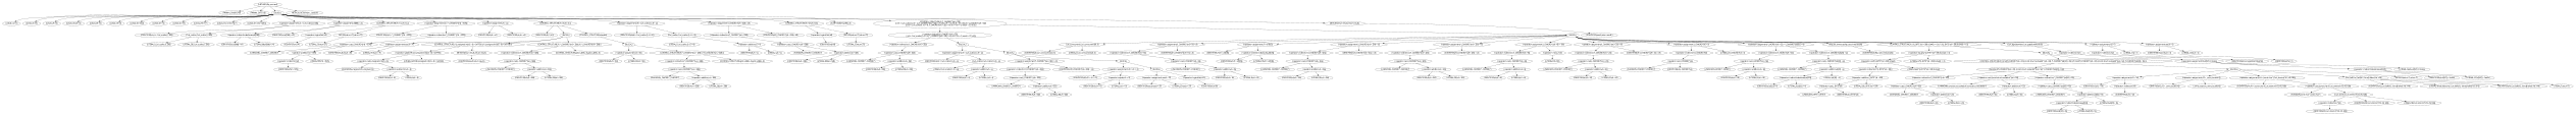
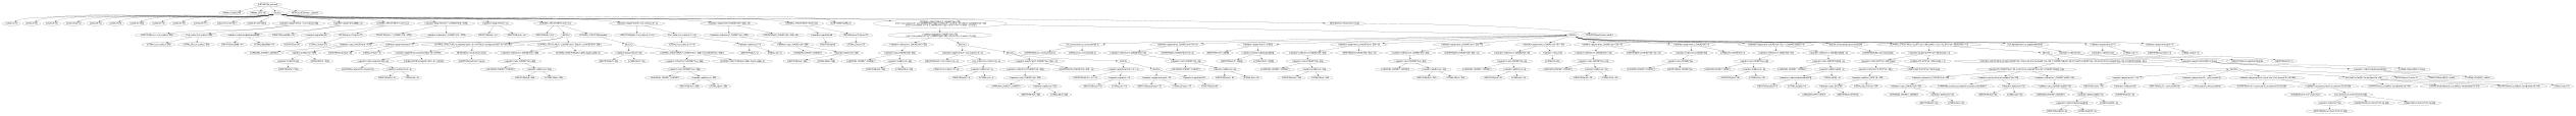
  digraph {
    fontname=Montserrat
    node [fontname=Montserrat]
    edge [fontname=Montserrat]
    n1 [label="(METHOD,tftp_connect)"]
    n2 [label="(PARAM,_DWORD *a1)"]
    n3 [label="(PARAM,_BYTE *a2)"]
    n4 [label="(BLOCK,,)"]
    n5 [label="(METHOD_RETURN,int __fastcall)"]
    n6 [label="(LOCAL,v4: int)"]
    n7 [label="(LOCAL,v5: int)"]
    n8 [label="(LOCAL,v6: int)"]
    n9 [label="(LOCAL,result: int)"]
    n10 [label="(LOCAL,v8: int)"]
    n11 [label="(LOCAL,v9: int)"]
    n12 [label="(LOCAL,v10: bool)"]
    n13 [label="(LOCAL,v11: int)"]
    n14 [label="(LOCAL,v12: int)"]
    n15 [label="(LOCAL,v13: int *)"]
    n16 [label="(LOCAL,v14: const char *)"]
    n17 [label="(LOCAL,v15: char [ 128 ])"]
    n18 [label="(<operator>.assignment,v4 = Curl_ccalloc(1, 336))"]
    n19 [label="(<operator>.assignment,a1[188] = v4)"]
    n20 [label="(CONTROL_STRUCTURE,if ( !v4 ),if ( !v4 ))"]
    n21 [label="(<operator>.assignment,v5 = *(_DWORD *)(*a1 + 1576))"]
    n22 [label="(<operator>.assignment,v6 = v4)"]
    n23 [label="(CONTROL_STRUCTURE,if ( v5 ),if ( v5 ))"]
    n24 [label="(<operator>.assignment,v8 = Curl_ccalloc(1, v5 + 4))"]
    n25 [label="(<operator>.assignment,*(_DWORD *)(v6 + 328) = v8)"]
    n26 [label="(CONTROL_STRUCTURE,if ( !v8 ),if ( !v8 ))"]
    n27 [label="(JUMP_TARGET,LABEL_9)"]
    n28 [label="(CONTROL_STRUCTURE,if ( *(_DWORD *)(v6 + 332)\n    || (v9 = Curl_ccalloc(1, v5 + 4), *(_DWORD *)(v6 + 332) = v9, v10 = v9 == 0, result = 27, !v10) ),if ( *(_DWORD *)(v6 + 332)\n    || (v9 = Curl_ccalloc(1, v5 + 4), *(_DWORD *)(v6 + 332) = v9, v10 = v9 == 0, result = 27, !v10) ))"]
    n29 [label="(RETURN,return result;,return result;)"]
    n30 [label="(IDENTIFIER,v4,v4 = Curl_ccalloc(1, 336))"]
    n31 [label="(Curl_ccalloc,Curl_ccalloc(1, 336))"]
    n32 [label="(<operator>.indirectIndexAccess,a1[188])"]
    n33 [label="(IDENTIFIER,v4,a1[188] = v4)"]
    n34 [label="(<operator>.logicalNot,!v4)"]
    n35 [label="(RETURN,return 27;,return 27;)"]
    n36 [label="(IDENTIFIER,v5,v5 = *(_DWORD *)(*a1 + 1576))"]
    n37 [label="(<operator>.indirection,*(_DWORD *)(*a1 + 1576))"]
    n38 [label="(IDENTIFIER,v6,v6 = v4)"]
    n39 [label="(IDENTIFIER,v4,v6 = v4)"]
    n40 [label="(IDENTIFIER,v5,if ( v5 ))"]
    n41 [label="(BLOCK,,)"]
    n42 [label="(CONTROL_STRUCTURE,else,else)"]
    n43 [label="(IDENTIFIER,v8,v8 = Curl_ccalloc(1, v5 + 4))"]
    n44 [label="(Curl_ccalloc,Curl_ccalloc(1, v5 + 4))"]
    n45 [label="(<operator>.indirection,*(_DWORD *)(v6 + 328))"]
    n46 [label="(IDENTIFIER,v8,*(_DWORD *)(v6 + 328) = v8)"]
    n47 [label="(<operator>.logicalNot,!v8)"]
    n48 [label="(RETURN,return 27;,return 27;)"]
    n49 [label="(<operator>.logicalOr,*(_DWORD *)(v6 + 332)\n    || (v9 = Curl_ccalloc(1, v5 + 4), *(_DWORD *)(v6 + 332) = v9, v10 = v9 == 0, result = 27, !v10))"]
    n50 [label="(BLOCK,,)"]
    n51 [label="(IDENTIFIER,result,return result;)"]
    n52 [label="(LITERAL,1,Curl_ccalloc(1, 336))"]
    n53 [label="(LITERAL,336,Curl_ccalloc(1, 336))"]
    n54 [label="(IDENTIFIER,a1,a1[188] = v4)"]
    n55 [label="(LITERAL,188,a1[188] = v4)"]
    n56 [label="(IDENTIFIER,v4,!v4)"]
    n57 [label="(LITERAL,27,return 27;)"]
    n58 [label="(<operator>.cast,(_DWORD *)(*a1 + 1576))"]
    n59 [label="(UNKNOWN,_DWORD *,_DWORD *)"]
    n60 [label="(<operator>.addition,*a1 + 1576)"]
    n61 [label="(<operator>.indirection,*a1)"]
    n62 [label="(LITERAL,1576,*a1 + 1576)"]
    n63 [label="(IDENTIFIER,a1,*a1 + 1576)"]
    n64 [label="(<operator>.assignment,result = 71)"]
    n65 [label="(CONTROL_STRUCTURE,if ( (unsigned int)(v5 - 8) > 0xFFB0 ),if ( (unsigned int)(v5 - 8) > 0xFFB0 ))"]
    n66 [label="(CONTROL_STRUCTURE,if ( *(_DWORD *)(v6 + 328) ),if ( *(_DWORD *)(v6 + 328) ))"]
    n67 [label="(BLOCK,,)"]
    n68 [label="(IDENTIFIER,result,result = 81)"]
    n69 [label="(LITERAL,71,result = 71)"]
    n70 [label="(<operator>.greaterThan,(unsigned int)(v5 - 8) > 0xFFB0)"]
    n71 [label="(RETURN,return result;,return result;)"]
    n72 [label="(<operator>.indirection,*(_DWORD *)(v6 + 328))"]
    n73 [label="(CONTROL_STRUCTURE,goto LABEL_9;,goto LABEL_9;)"]
    n74 [label="(<operator>.cast,(unsigned int)(v5 - 8))"]
    n75 [label="(LITERAL,0xFFB0,(unsigned int)(v5 - 8) > 0xFFB0)"]
    n76 [label="(IDENTIFIER,result,return result;)"]
    n77 [label="(UNKNOWN,unsigned int,unsigned int)"]
    n78 [label="(<operator>.subtraction,v5 - 8)"]
    n79 [label="(IDENTIFIER,v5,v5 - 8)"]
    n80 [label="(LITERAL,8,v5 - 8)"]
    n81 [label="(<operator>.cast,(_DWORD *)(v6 + 328))"]
    n82 [label="(UNKNOWN,_DWORD *,_DWORD *)"]
    n83 [label="(<operator>.addition,v6 + 328)"]
    n84 [label="(IDENTIFIER,v6,v6 + 328)"]
    n85 [label="(LITERAL,328,v6 + 328)"]
    n86 [label="(<operator>.assignment,v5 = 512)"]
    n87 [label="(CONTROL_STRUCTURE,if ( *(_DWORD *)(v4 + 328) ),if ( *(_DWORD *)(v4 + 328) ))"]
    n88 [label="(IDENTIFIER,v5,v5 = 512)"]
    n89 [label="(LITERAL,512,v5 = 512)"]
    n90 [label="(<operator>.indirection,*(_DWORD *)(v4 + 328))"]
    n91 [label="(CONTROL_STRUCTURE,goto LABEL_9;,goto LABEL_9;)"]
    n92 [label="(<operator>.cast,(_DWORD *)(v4 + 328))"]
    n93 [label="(UNKNOWN,_DWORD *,_DWORD *)"]
    n94 [label="(<operator>.addition,v4 + 328)"]
    n95 [label="(IDENTIFIER,v4,v4 + 328)"]
    n96 [label="(LITERAL,328,v4 + 328)"]
    n97 [label="(LITERAL,1,Curl_ccalloc(1, v5 + 4))"]
    n98 [label="(<operator>.addition,v5 + 4)"]
    n99 [label="(IDENTIFIER,v5,v5 + 4)"]
    n100 [label="(LITERAL,4,v5 + 4)"]
    n101 [label="(<operator>.cast,(_DWORD *)(v6 + 328))"]
    n102 [label="(UNKNOWN,_DWORD *,_DWORD *)"]
    n103 [label="(<operator>.addition,v6 + 328)"]
    n104 [label="(IDENTIFIER,v6,v6 + 328)"]
    n105 [label="(LITERAL,328,v6 + 328)"]
    n106 [label="(IDENTIFIER,v8,!v8)"]
    n107 [label="(LITERAL,27,return 27;)"]
    n108 [label="(<operator>.indirection,*(_DWORD *)(v6 + 332))"]
    n109 [label="(BLOCK,,)"]
    n110 [label="(Curl_conncontrol,Curl_conncontrol(a1, 1))"]
    n111 [label="(<operator>.assignment,*(_DWORD *)(v6 + 16) = a1)"]
    n112 [label="(<operator>.assignment,v11 = a1[105])"]
    n113 [label="(<operator>.assignment,*(_DWORD *)(v6 + 324) = v5)"]
    n114 [label="(<operator>.assignment,*(_DWORD *)(v6 + 320) = v5)"]
    n115 [label="(<operator>.assignment,*(_DWORD *)(v6 + 8) = -100)"]
    n116 [label="(<operator>.assignment,*(_DWORD *)(v6 + 20) = v11)"]
    n117 [label="(<operator>.assignment,*(_DWORD *)v6 = 0)"]
    n118 [label="(<operator>.assignment,*(_WORD *)(v6 + 52) = *(_DWORD *)(a1[20] + 4))"]
    n119 [label="(tftp_set_timeouts,tftp_set_timeouts(v6))"]
    n120 [label="(CONTROL_STRUCTURE,if ( (*((_BYTE *)a1 + 591) & 0x40) == 0 ),if ( (*((_BYTE *)a1 + 591) & 0x40) == 0 ))"]
    n121 [label="(Curl_pgrsStartNow,Curl_pgrsStartNow(*a1))"]
    n122 [label="(<operator>.assignment,*a2 = 1)"]
    n123 [label="(<operator>.assignment,result = 0)"]
    n124 [label="(<operator>.cast,(_DWORD *)(v6 + 332))"]
    n125 [label="(<operator>.assignment,v9 = Curl_ccalloc(1, v5 + 4))"]
    n126 [label="(BLOCK,,)"]
    n127 [label="(UNKNOWN,_DWORD *,_DWORD *)"]
    n128 [label="(<operator>.addition,v6 + 332)"]
    n129 [label="(IDENTIFIER,v6,v6 + 332)"]
    n130 [label="(LITERAL,332,v6 + 332)"]
    n131 [label="(IDENTIFIER,v9,v9 = Curl_ccalloc(1, v5 + 4))"]
    n132 [label="(Curl_ccalloc,Curl_ccalloc(1, v5 + 4))"]
    n133 [label="(<operator>.assignment,*(_DWORD *)(v6 + 332) = v9)"]
    n134 [label="(BLOCK,,)"]
    n135 [label="(LITERAL,1,Curl_ccalloc(1, v5 + 4))"]
    n136 [label="(<operator>.addition,v5 + 4)"]
    n137 [label="(IDENTIFIER,v5,v5 + 4)"]
    n138 [label="(LITERAL,4,v5 + 4)"]
    n139 [label="(<operator>.indirection,*(_DWORD *)(v6 + 332))"]
    n140 [label="(IDENTIFIER,v9,*(_DWORD *)(v6 + 332) = v9)"]
    n141 [label="(<operator>.assignment,v10 = v9 == 0)"]
    n142 [label="(BLOCK,,)"]
    n143 [label="(<operator>.cast,(_DWORD *)(v6 + 332))"]
    n144 [label="(UNKNOWN,_DWORD *,_DWORD *)"]
    n145 [label="(<operator>.addition,v6 + 332)"]
    n146 [label="(IDENTIFIER,v6,v6 + 332)"]
    n147 [label="(LITERAL,332,v6 + 332)"]
    n148 [label="(IDENTIFIER,v10,v10 = v9 == 0)"]
    n149 [label="(<operator>.equals,v9 == 0)"]
    n150 [label="(<operator>.assignment,result = 27)"]
    n151 [label="(<operator>.logicalNot,!v10)"]
    n152 [label="(IDENTIFIER,v9,v9 == 0)"]
    n153 [label="(LITERAL,0,v9 == 0)"]
    n154 [label="(IDENTIFIER,result,result = 27)"]
    n155 [label="(LITERAL,27,result = 27)"]
    n156 [label="(IDENTIFIER,v10,!v10)"]
    n157 [label="(IDENTIFIER,a1,Curl_conncontrol(a1, 1))"]
    n158 [label="(LITERAL,1,Curl_conncontrol(a1, 1))"]
    n159 [label="(<operator>.indirection,*(_DWORD *)(v6 + 16))"]
    n160 [label="(IDENTIFIER,a1,*(_DWORD *)(v6 + 16) = a1)"]
    n161 [label="(IDENTIFIER,v11,v11 = a1[105])"]
    n162 [label="(<operator>.indirectIndexAccess,a1[105])"]
    n163 [label="(<operator>.indirection,*(_DWORD *)(v6 + 324))"]
    n164 [label="(IDENTIFIER,v5,*(_DWORD *)(v6 + 324) = v5)"]
    n165 [label="(<operator>.indirection,*(_DWORD *)(v6 + 320))"]
    n166 [label="(IDENTIFIER,v5,*(_DWORD *)(v6 + 320) = v5)"]
    n167 [label="(<operator>.indirection,*(_DWORD *)(v6 + 8))"]
    n168 [label="(<operator>.minus,-100)"]
    n169 [label="(<operator>.indirection,*(_DWORD *)(v6 + 20))"]
    n170 [label="(IDENTIFIER,v11,*(_DWORD *)(v6 + 20) = v11)"]
    n171 [label="(<operator>.indirection,*(_DWORD *)v6)"]
    n172 [label="(LITERAL,0,*(_DWORD *)v6 = 0)"]
    n173 [label="(<operator>.indirection,*(_WORD *)(v6 + 52))"]
    n174 [label="(<operator>.indirection,*(_DWORD *)(a1[20] + 4))"]
    n175 [label="(IDENTIFIER,v6,tftp_set_timeouts(v6))"]
    n176 [label="(<operator>.equals,(*((_BYTE *)a1 + 591) & 0x40) == 0)"]
    n177 [label="(BLOCK,,)"]
    n178 [label="(<operator>.indirection,*a1)"]
    n179 [label="(<operator>.indirection,*a2)"]
    n180 [label="(LITERAL,1,*a2 = 1)"]
    n181 [label="(IDENTIFIER,result,result = 0)"]
    n182 [label="(LITERAL,0,result = 0)"]
    n183 [label="(<operator>.cast,(_DWORD *)(v6 + 16))"]
    n184 [label="(UNKNOWN,_DWORD *,_DWORD *)"]
    n185 [label="(<operator>.addition,v6 + 16)"]
    n186 [label="(IDENTIFIER,v6,v6 + 16)"]
    n187 [label="(LITERAL,16,v6 + 16)"]
    n188 [label="(IDENTIFIER,a1,v11 = a1[105])"]
    n189 [label="(LITERAL,105,v11 = a1[105])"]
    n190 [label="(<operator>.cast,(_DWORD *)(v6 + 324))"]
    n191 [label="(UNKNOWN,_DWORD *,_DWORD *)"]
    n192 [label="(<operator>.addition,v6 + 324)"]
    n193 [label="(IDENTIFIER,v6,v6 + 324)"]
    n194 [label="(LITERAL,324,v6 + 324)"]
    n195 [label="(<operator>.cast,(_DWORD *)(v6 + 320))"]
    n196 [label="(UNKNOWN,_DWORD *,_DWORD *)"]
    n197 [label="(<operator>.addition,v6 + 320)"]
    n198 [label="(IDENTIFIER,v6,v6 + 320)"]
    n199 [label="(LITERAL,320,v6 + 320)"]
    n200 [label="(<operator>.cast,(_DWORD *)(v6 + 8))"]
    n201 [label="(LITERAL,100,-100)"]
    n202 [label="(UNKNOWN,_DWORD *,_DWORD *)"]
    n203 [label="(<operator>.addition,v6 + 8)"]
    n204 [label="(IDENTIFIER,v6,v6 + 8)"]
    n205 [label="(LITERAL,8,v2 + 8)"]
    n206 [label="(<operator>.cast,(_DWORD *)(v6 + 20))"]
    n207 [label="(UNKNOWN,_DWORD *,_DWORD *)"]
    n208 [label="(<operator>.addition,v6 + 20)"]
    n209 [label="(IDENTIFIER,v6,v6 + 20)"]
    n210 [label="(LITERAL,20,v6 + 20)"]
    n211 [label="(<operator>.cast,(_DWORD *)v6)"]
    n212 [label="(UNKNOWN,_DWORD *,_DWORD *)"]
    n213 [label="(IDENTIFIER,v6,(_DWORD *)v6)"]
    n214 [label="(<operator>.cast,(_WORD *)(v6 + 52))"]
    n215 [label="(<operator>.cast,(_DWORD *)(a1[20] + 4))"]
    n216 [label="(UNKNOWN,_WORD *,_WORD *)"]
    n217 [label="(<operator>.addition,v6 + 52)"]
    n218 [label="(IDENTIFIER,v6,v6 + 52)"]
    n219 [label="(LITERAL,52,v6 + 52)"]
    n220 [label="(UNKNOWN,_DWORD *,_DWORD *)"]
    n221 [label="(<operator>.addition,a1[20] + 4)"]
    n222 [label="(<operator>.indirectIndexAccess,a1[20])"]
    n223 [label="(LITERAL,4,a1[20] + 4)"]
    n224 [label="(IDENTIFIER,a1,a1[20] + 4)"]
    n225 [label="(LITERAL,20,a1[20] + 4)"]
    n226 [label="(<operator>.and,*((_BYTE *)a1 + 591) & 0x40)"]
    n227 [label="(LITERAL,0,(*((_BYTE *)a1 + 591) & 0x40) == 0)"]
    n228 [label="(CONTROL_STRUCTURE,if ( bind(*(_DWORD *)(v6 + 20), (const struct sockaddr *)(v6 + 52), *(_DWORD *)(a1[20] + 16)) ),if ( bind(*(_DWORD *)(v6 + 20), (const struct sockaddr *)(v6 + 52), *(_DWORD *)(a1[20] + 16)) ))"]
    n229 [label="(<operators>.assignmentOr,a1[147] |= 0x40u)"]
    n230 [label="(<operator>.indirection,*((_BYTE *)a1 + 591))"]
    n231 [label="(LITERAL,0x40,*((_BYTE *)a1 + 591) & 0x40)"]
    n232 [label="(<operator>.addition,(_BYTE *)a1 + 591)"]
    n233 [label="(<operator>.cast,(_BYTE *)a1)"]
    n234 [label="(LITERAL,591,(_BYTE *)a1 + 591)"]
    n235 [label="(UNKNOWN,_BYTE *,_BYTE *)"]
    n236 [label="(IDENTIFIER,a1,(_BYTE *)a1)"]
    n237 [label="(bind,bind(*(_DWORD *)(v6 + 20), (const struct sockaddr *)(v6 + 52), *(_DWORD *)(a1[20] + 16)))"]
    n238 [label="(BLOCK,,)"]
    n239 [label="(<operator>.indirectIndexAccess,a1[147])"]
    n240 [label="(LITERAL,0x40u,a1[147] |= 0x40u)"]
    n241 [label="(<operator>.indirection,*(_DWORD *)(v6 + 20))"]
    n242 [label="(<operator>.cast,(const struct sockaddr *)(v6 + 52))"]
    n243 [label="(<operator>.indirection,*(_DWORD *)(a1[20] + 16))"]
    n244 [label="(<operator>.assignment,v12 = *a1)"]
    n245 [label="(<operator>.assignment,v13 = _errno_location())"]
    n246 [label="(<operator>.assignment,v14 = (const char *)Curl_strerror(*v13, v15, 128))"]
    n247 [label="(Curl_failf,Curl_failf(v12, \"bind() failed; %s\", v14))"]
    n248 [label="(RETURN,return 7;,return 7;)"]
    n249 [label="(<operator>.cast,(_DWORD *)(v6 + 20))"]
    n250 [label="(UNKNOWN,const struct sockaddr *,const struct sockaddr *)"]
    n251 [label="(<operator>.addition,v6 + 52)"]
    n252 [label="(<operator>.cast,(_DWORD *)(a1[20] + 16))"]
    n253 [label="(UNKNOWN,_DWORD *,_DWORD *)"]
    n254 [label="(<operator>.addition,v6 + 20)"]
    n255 [label="(IDENTIFIER,v6,v6 + 20)"]
    n256 [label="(LITERAL,20,v6 + 20)"]
    n257 [label="(IDENTIFIER,v6,v6 + 52)"]
    n258 [label="(LITERAL,52,v6 + 52)"]
    n259 [label="(UNKNOWN,_DWORD *,_DWORD *)"]
    n260 [label="(<operator>.addition,a1[20] + 16)"]
    n261 [label="(<operator>.indirectIndexAccess,a1[20])"]
    n262 [label="(LITERAL,16,a1[20] + 16)"]
    n263 [label="(IDENTIFIER,a1,a1[20] + 16)"]
    n264 [label="(LITERAL,20,a1[20] + 16)"]
    n265 [label="(IDENTIFIER,v12,v12 = *a1)"]
    n266 [label="(<operator>.indirection,*a1)"]
    n267 [label="(IDENTIFIER,v13,v13 = _errno_location())"]
    n268 [label="(_errno_location,_errno_location())"]
    n269 [label="(IDENTIFIER,v14,v14 = (const char *)Curl_strerror(*v13, v15, 128))"]
    n270 [label="(<operator>.cast,(const char *)Curl_strerror(*v13, v15, 128))"]
    n271 [label="(IDENTIFIER,v12,Curl_failf(v12, \"bind() failed; %s\", v14))"]
    n272 [label="(LITERAL,\"bind() failed; %s\",Curl_failf(v12, \"bind() failed; %s\", v14))"]
    n273 [label="(IDENTIFIER,v14,Curl_failf(v12, \"bind() failed; %s\", v14))"]
    n274 [label="(LITERAL,7,return 7;)"]
    n275 [label="(IDENTIFIER,a1,v12 = *a1)"]
    n276 [label="(UNKNOWN,const char *,const char *)"]
    n277 [label="(Curl_strerror,Curl_strerror(*v13, v15, 128))"]
    n278 [label="(<operator>.indirection,*v13)"]
    n279 [label="(IDENTIFIER,v15,Curl_strerror(*v13, v15, 128))"]
    n280 [label="(LITERAL,128,Curl_strerror(*v13, v15, 128))"]
    n281 [label="(IDENTIFIER,v13,Curl_strerror(*v13, v15, 128))"]
    n282 [label="(IDENTIFIER,a1,a1[147] |= 0x40u)"]
    n283 [label="(LITERAL,147,a1[147] |= 0x40u)"]
    n284 [label="(IDENTIFIER,a1,Curl_pgrsStartNow(*a1))"]
    n285 [label="(IDENTIFIER,a2,*a2 = 1)"]
    n1 -> n2
    n1 -> n3
    n1 -> n4
    n1 -> n5
    n4 -> n6
    n4 -> n7
    n4 -> n8
    n4 -> n9
    n4 -> n10
    n4 -> n11
    n4 -> n12
    n4 -> n13
    n4 -> n14
    n4 -> n15
    n4 -> n16
    n4 -> n17
    n4 -> n18
    n4 -> n19
    n4 -> n20
    n4 -> n21
    n4 -> n22
    n4 -> n23
    n4 -> n24
    n4 -> n25
    n4 -> n26
    n4 -> n27
    n4 -> n28
    n4 -> n29
    n18 -> n30
    n18 -> n31
    n19 -> n32
    n19 -> n33
    n20 -> n34
    n20 -> n35
    n21 -> n36
    n21 -> n37
    n22 -> n38
    n22 -> n39
    n23 -> n40
    n23 -> n41
    n23 -> n42
    n24 -> n43
    n24 -> n44
    n25 -> n45
    n25 -> n46
    n26 -> n47
    n26 -> n48
    n28 -> n49
    n28 -> n50
    n29 -> n51
    n31 -> n52
    n31 -> n53
    n32 -> n54
    n32 -> n55
    n34 -> n56
    n35 -> n57
    n37 -> n58
    n41 -> n64
    n41 -> n65
    n41 -> n66
    n42 -> n67
    n44 -> n97
    n44 -> n98
    n45 -> n101
    n47 -> n106
    n48 -> n107
    n49 -> n108
    n49 -> n109
    n50 -> n110
    n50 -> n111
    n50 -> n112
    n50 -> n113
    n50 -> n114
    n50 -> n115
    n50 -> n116
    n50 -> n117
    n50 -> n118
    n50 -> n119
    n50 -> n120
    n50 -> n121
    n50 -> n122
    n50 -> n123
    n58 -> n59
    n58 -> n60
    n60 -> n61
    n60 -> n62
    n61 -> n63
    n64 -> n68
    n64 -> n69
    n65 -> n70
    n65 -> n71
    n66 -> n72
    n66 -> n73
    n67 -> n86
    n67 -> n87
    n70 -> n74
    n70 -> n75
    n71 -> n76
    n72 -> n81
    n74 -> n77
    n74 -> n78
    n78 -> n79
    n78 -> n80
    n81 -> n82
    n81 -> n83
    n83 -> n84
    n83 -> n85
    n86 -> n88
    n86 -> n89
    n87 -> n90
    n87 -> n91
    n90 -> n92
    n92 -> n93
    n92 -> n94
    n94 -> n95
    n94 -> n96
    n98 -> n99
    n98 -> n100
    n101 -> n102
    n101 -> n103
    n103 -> n104
    n103 -> n105
    n108 -> n124
    n109 -> n125
    n109 -> n126
    n110 -> n157
    n110 -> n158
    n111 -> n159
    n111 -> n160
    n112 -> n161
    n112 -> n162
    n113 -> n163
    n113 -> n164
    n114 -> n165
    n114 -> n166
    n115 -> n167
    n115 -> n168
    n116 -> n169
    n116 -> n170
    n117 -> n171
    n117 -> n172
    n118 -> n173
    n118 -> n174
    n119 -> n175
    n120 -> n176
    n120 -> n177
    n121 -> n178
    n122 -> n179
    n122 -> n180
    n123 -> n181
    n123 -> n182
    n124 -> n127
    n124 -> n128
    n125 -> n131
    n125 -> n132
    n126 -> n133
    n126 -> n134
    n128 -> n129
    n128 -> n130
    n132 -> n135
    n132 -> n136
    n133 -> n139
    n133 -> n140
    n134 -> n141
    n134 -> n142
    n136 -> n137
    n136 -> n138
    n139 -> n143
    n141 -> n148
    n141 -> n149
    n142 -> n150
    n142 -> n151
    n143 -> n144
    n143 -> n145
    n145 -> n146
    n145 -> n147
    n149 -> n152
    n149 -> n153
    n150 -> n154
    n150 -> n155
    n151 -> n156
    n159 -> n183
    n162 -> n188
    n162 -> n189
    n163 -> n190
    n165 -> n195
    n167 -> n200
    n168 -> n201
    n169 -> n206
    n171 -> n211
    n173 -> n214
    n174 -> n215
    n176 -> n226
    n176 -> n227
    n177 -> n228
    n177 -> n229
    n178 -> n284
    n179 -> n285
    n183 -> n184
    n183 -> n185
    n185 -> n186
    n185 -> n187
    n190 -> n191
    n190 -> n192
    n192 -> n193
    n192 -> n194
    n195 -> n196
    n195 -> n197
    n197 -> n198
    n197 -> n199
    n200 -> n202
    n200 -> n203
    n203 -> n204
    n203 -> n205
    n206 -> n207
    n206 -> n208
    n208 -> n209
    n208 -> n210
    n211 -> n212
    n211 -> n213
    n214 -> n216
    n214 -> n217
    n215 -> n220
    n215 -> n221
    n217 -> n218
    n217 -> n219
    n221 -> n222
    n221 -> n223
    n222 -> n224
    n222 -> n225
    n226 -> n230
    n226 -> n231
    n228 -> n237
    n228 -> n238
    n229 -> n239
    n229 -> n240
    n230 -> n232
    n232 -> n233
    n232 -> n234
    n233 -> n235
    n233 -> n236
    n237 -> n241
    n237 -> n242
    n237 -> n243
    n238 -> n244
    n238 -> n245
    n238 -> n246
    n238 -> n247
    n238 -> n248
    n239 -> n282
    n239 -> n283
    n241 -> n249
    n242 -> n250
    n242 -> n251
    n243 -> n252
    n244 -> n265
    n244 -> n266
    n245 -> n267
    n245 -> n268
    n246 -> n269
    n246 -> n270
    n247 -> n271
    n247 -> n272
    n247 -> n273
    n248 -> n274
    n249 -> n253
    n249 -> n254
    n251 -> n257
    n251 -> n258
    n252 -> n259
    n252 -> n260
    n254 -> n255
    n254 -> n256
    n260 -> n261
    n260 -> n262
    n261 -> n263
    n261 -> n264
    n266 -> n275
    n270 -> n276
    n270 -> n277
-   n277 -> n278
+   n278 -> n277
    n277 -> n279
    n277 -> n280
    n278 -> n281
  }
